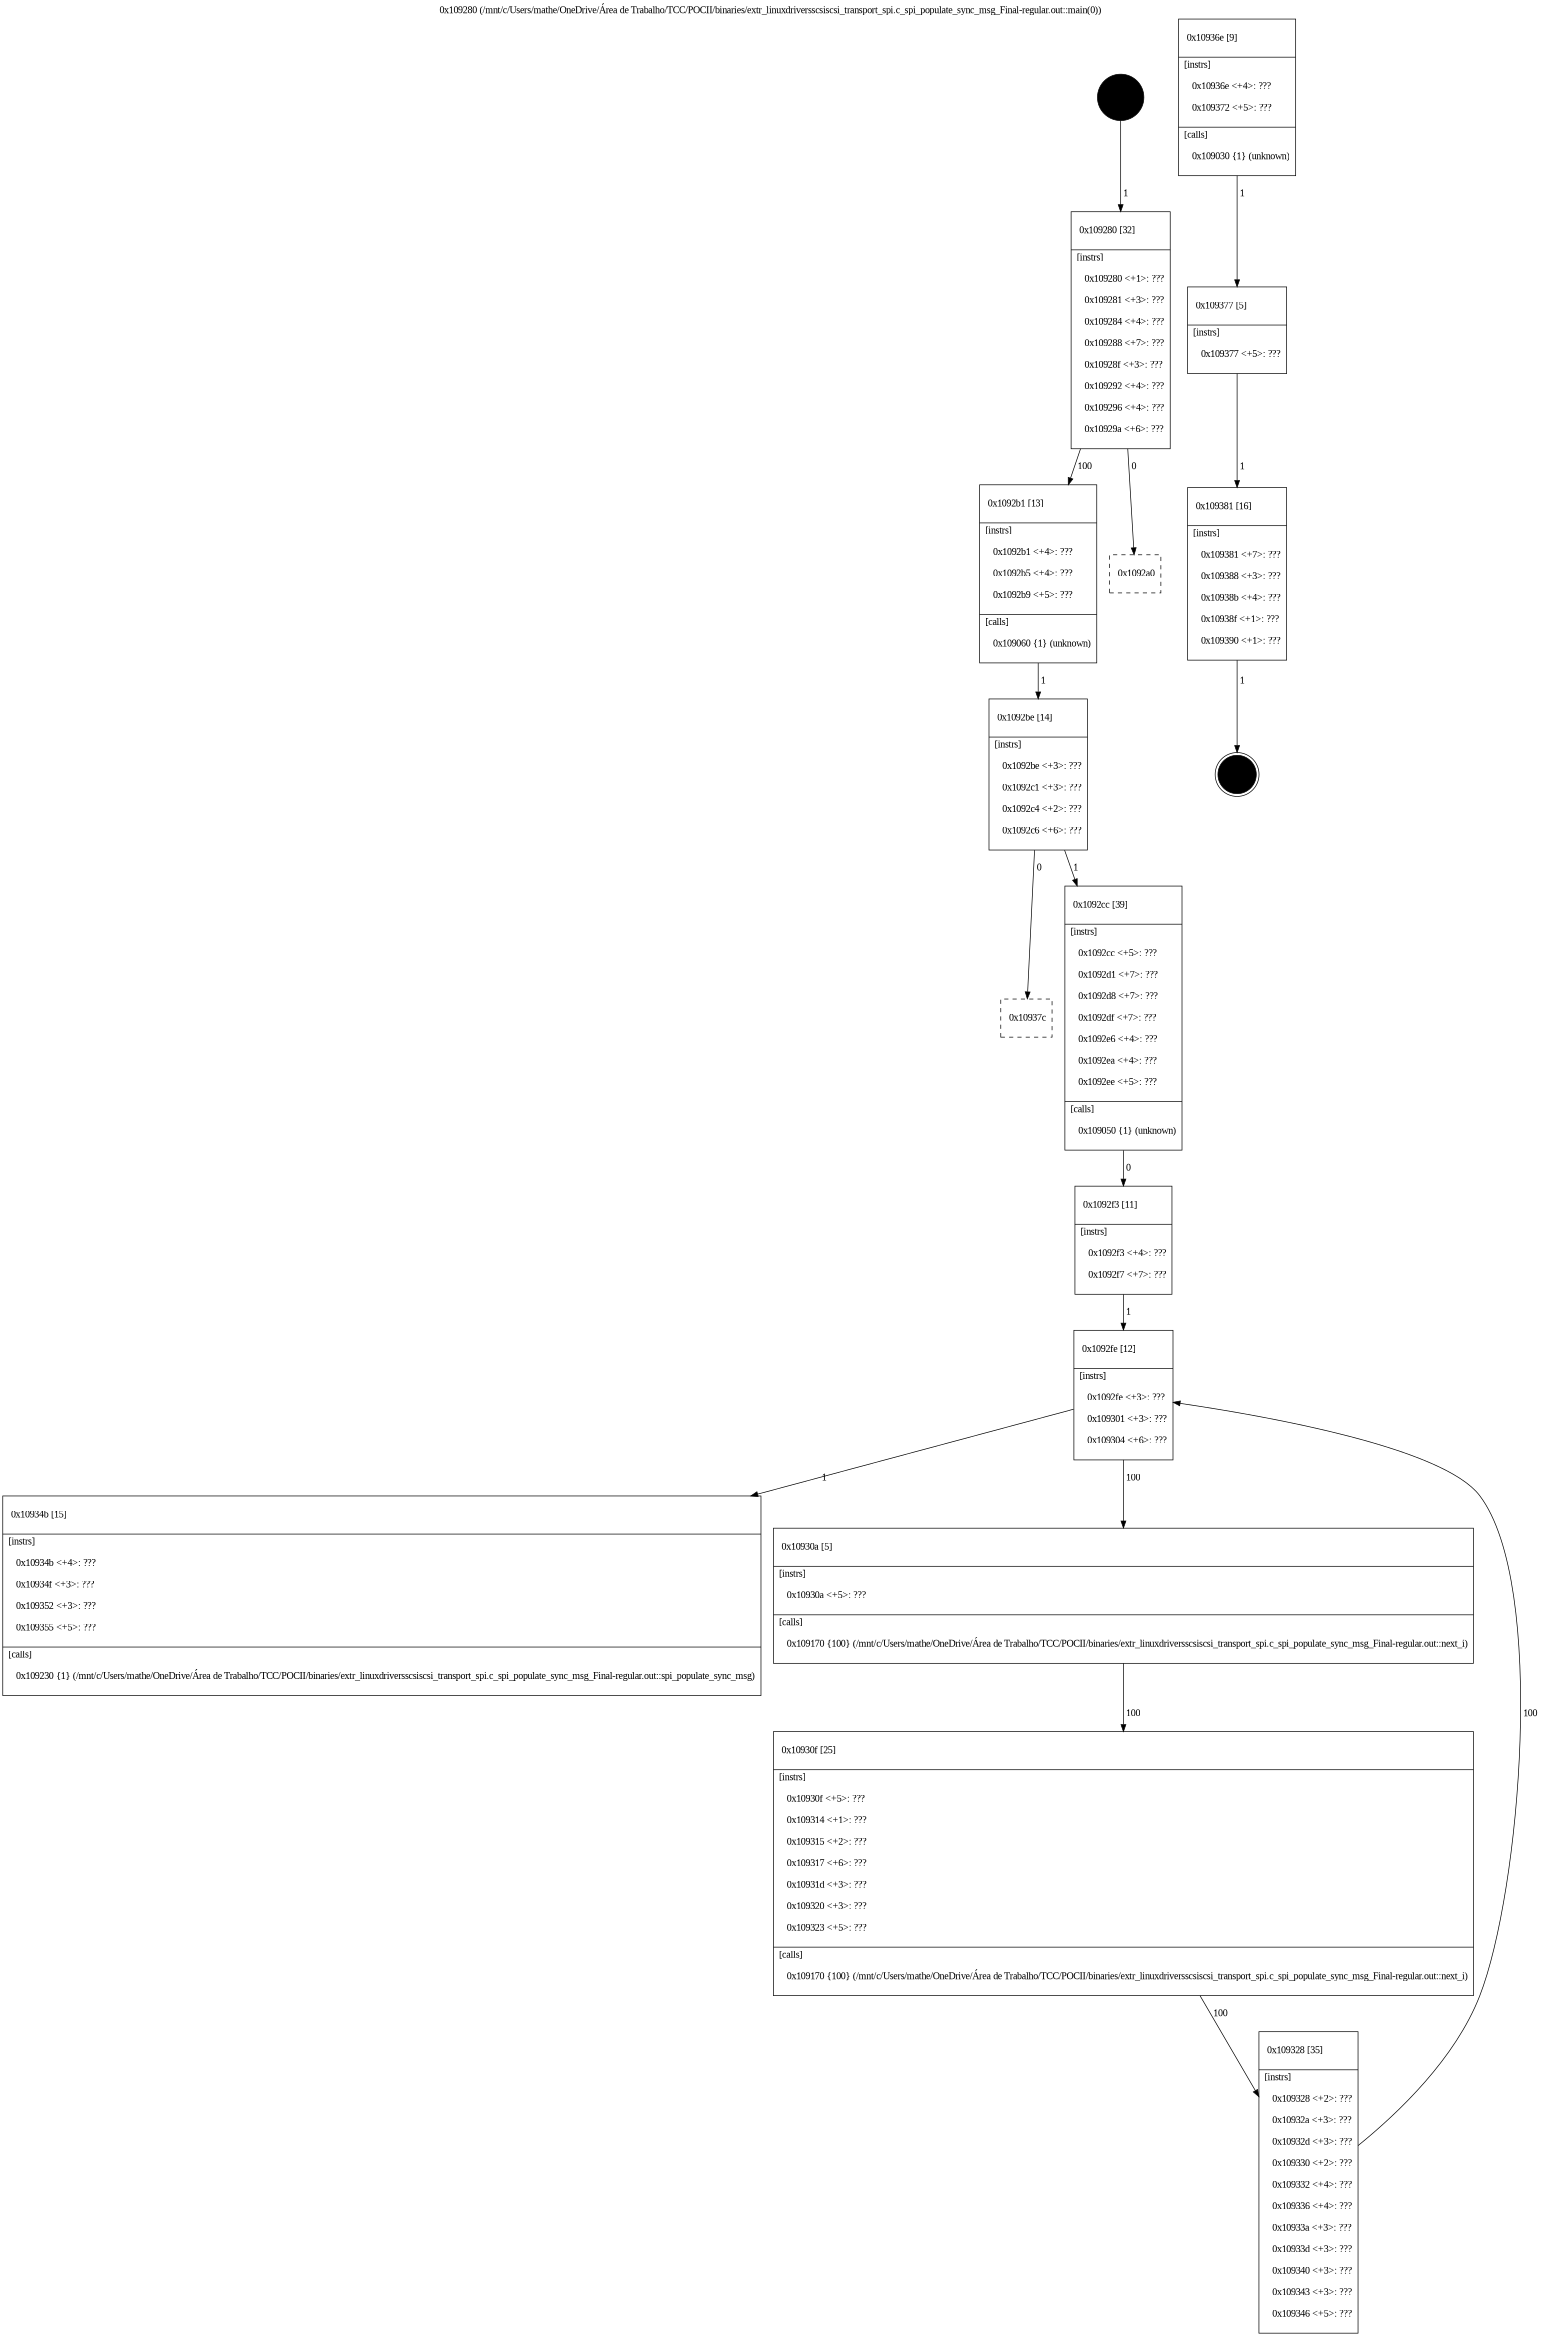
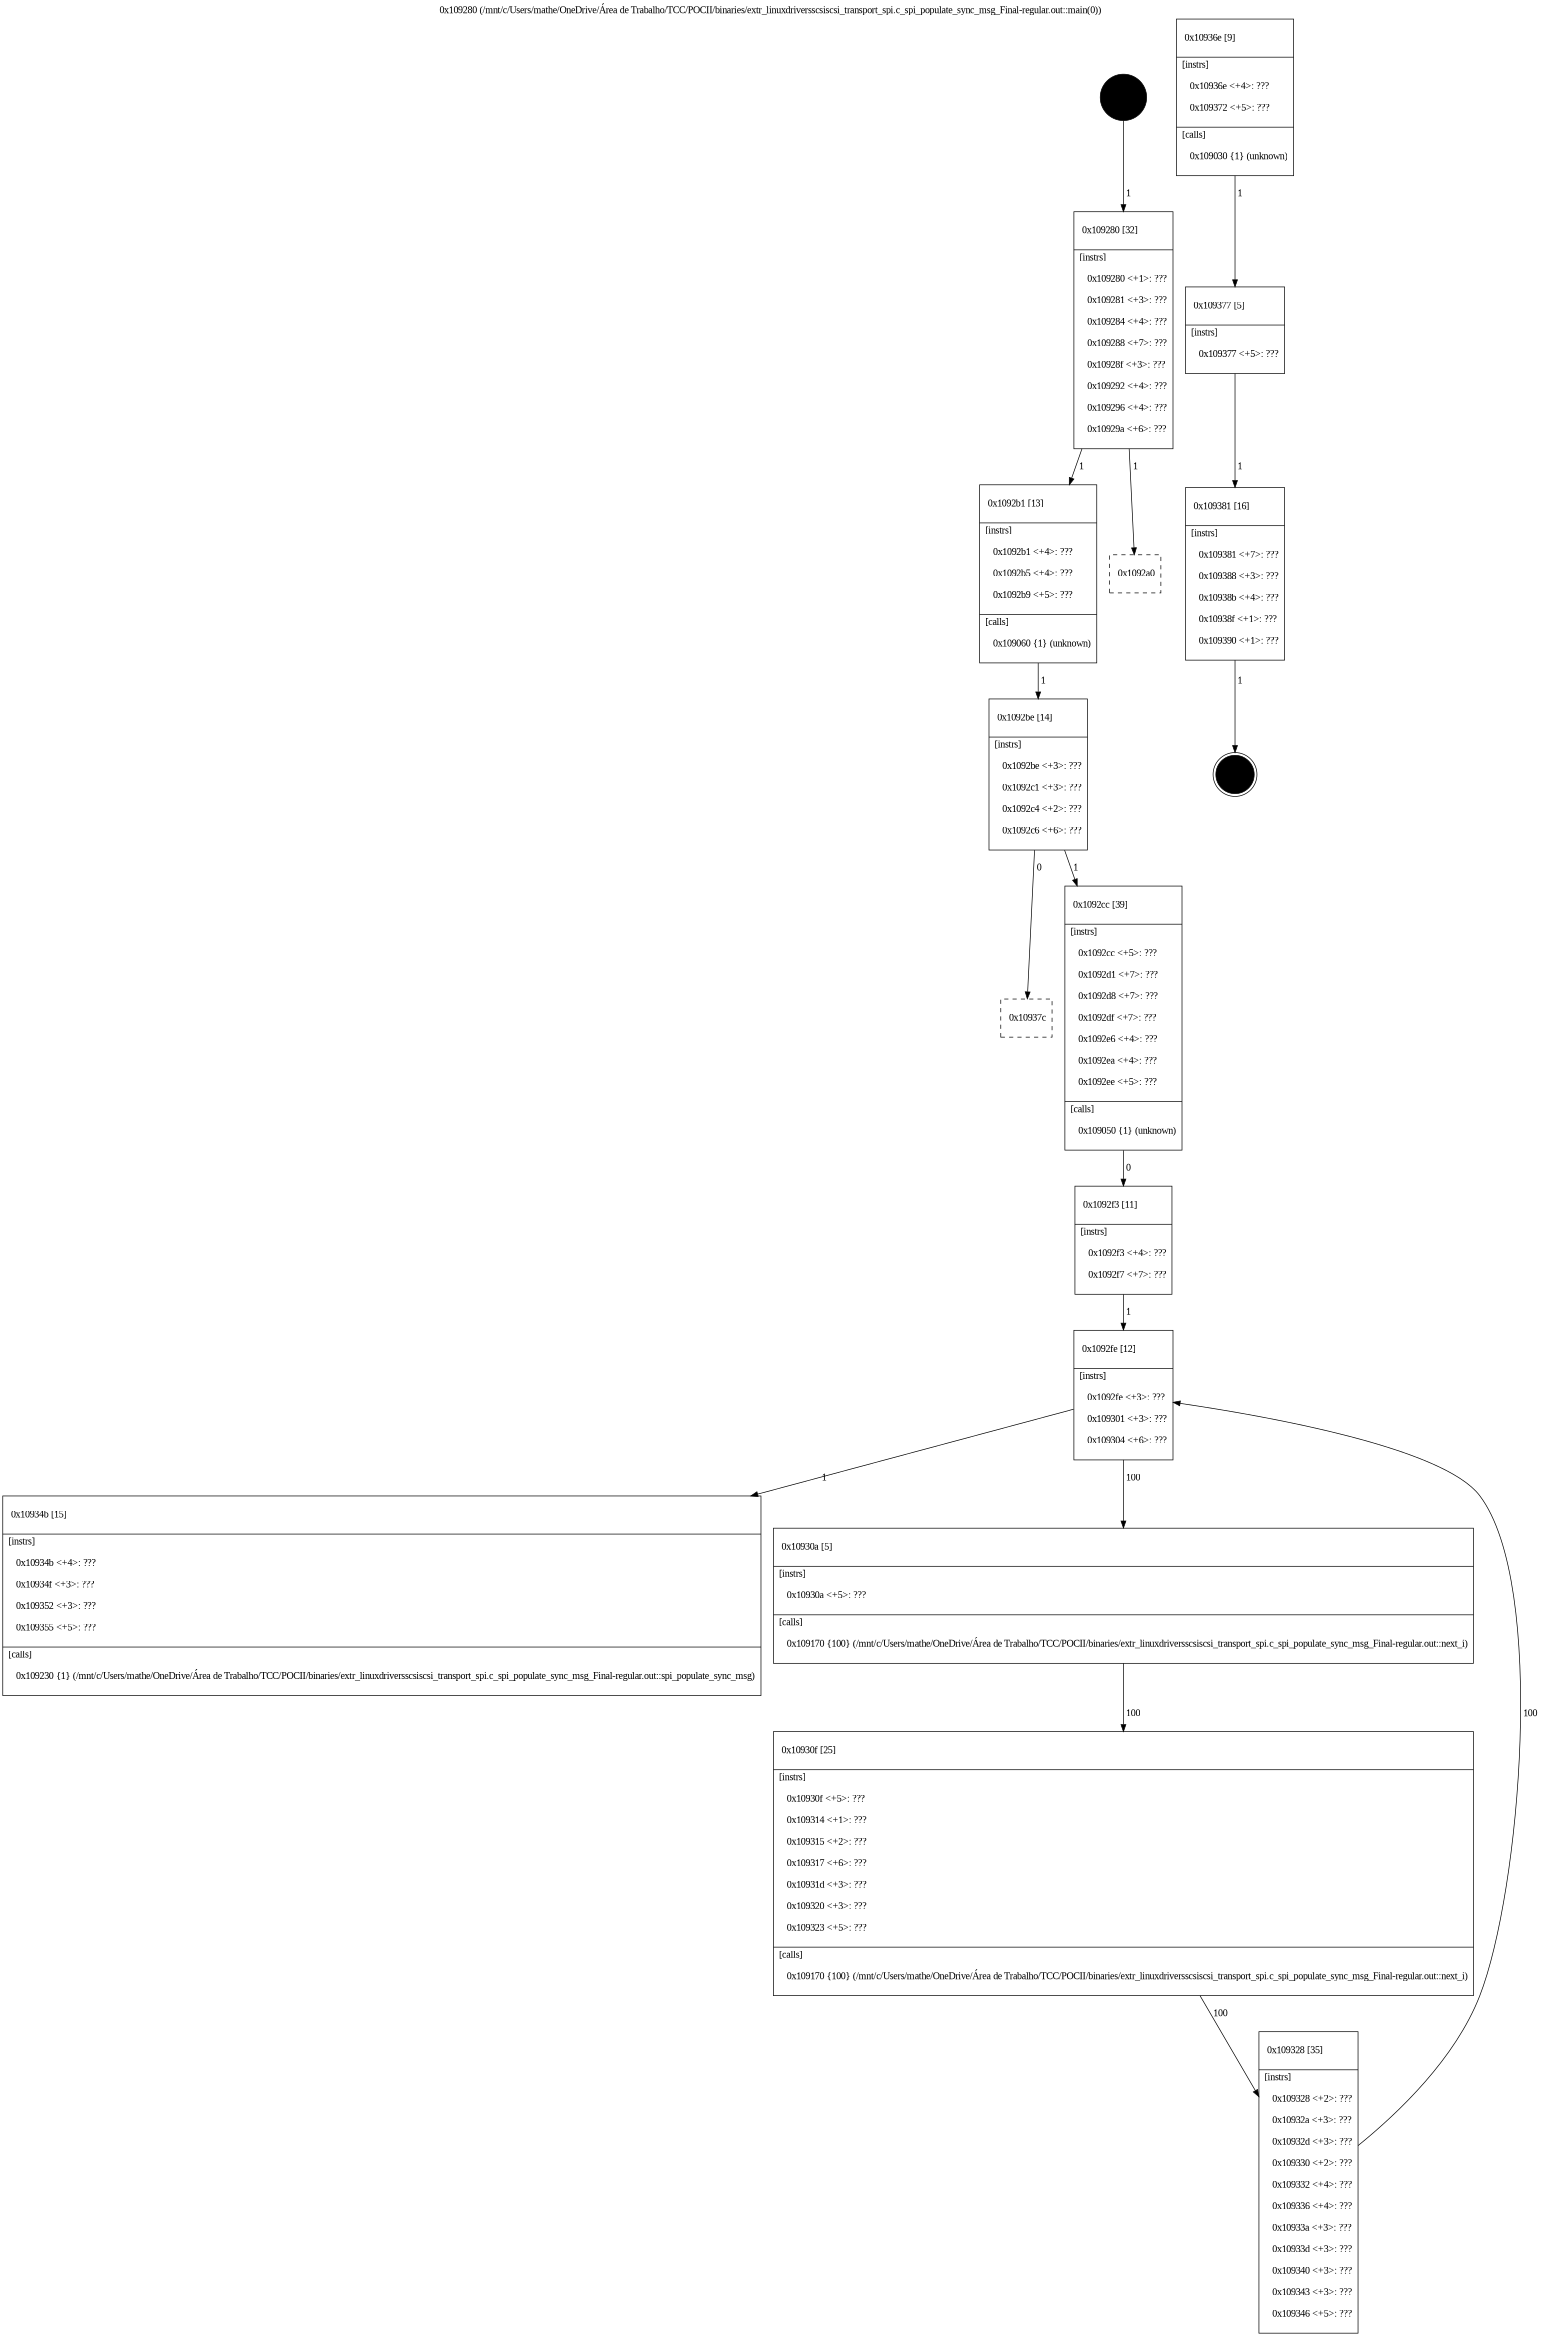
  digraph {
    fontname="Liberation Serif"
    label="0x109280 (/mnt/c/Users/mathe/OneDrive/Área de Trabalho/TCC/POCII/binaries/extr_linuxdriversscsiscsi_transport_spi.c_spi_populate_sync_msg_Final-regular.out::main(0))"
    labelloc=t
    node [fontname="Liberation Serif" shape=record]
    edge [fontname="Liberation Serif"]
    Entry [fillcolor=black height=0.3 shape=circle style=filled width=0.3]
    n2 [label="{\n     0x109280 [32]\l\n     | [instrs]\l\n     &nbsp;&nbsp;0x109280 \<+1\>: ???\l\n     &nbsp;&nbsp;0x109281 \<+3\>: ???\l\n     &nbsp;&nbsp;0x109284 \<+4\>: ???\l\n     &nbsp;&nbsp;0x109288 \<+7\>: ???\l\n     &nbsp;&nbsp;0x10928f \<+3\>: ???\l\n     &nbsp;&nbsp;0x109292 \<+4\>: ???\l\n     &nbsp;&nbsp;0x109296 \<+4\>: ???\l\n     &nbsp;&nbsp;0x10929a \<+6\>: ???\l\n  }"]
    n3 [label="{\n     0x1092b1 [13]\l\n     | [instrs]\l\n     &nbsp;&nbsp;0x1092b1 \<+4\>: ???\l\n     &nbsp;&nbsp;0x1092b5 \<+4\>: ???\l\n     &nbsp;&nbsp;0x1092b9 \<+5\>: ???\l\n     | [calls]\l\n     &nbsp;&nbsp;0x109060 \{1\} (unknown)\l\n  }"]
    n4 [label="{\n     0x1092a0\l\n  }" style=dashed]
    n5 [label="{\n     0x1092be [14]\l\n     | [instrs]\l\n     &nbsp;&nbsp;0x1092be \<+3\>: ???\l\n     &nbsp;&nbsp;0x1092c1 \<+3\>: ???\l\n     &nbsp;&nbsp;0x1092c4 \<+2\>: ???\l\n     &nbsp;&nbsp;0x1092c6 \<+6\>: ???\l\n  }"]
    n6 [label="{\n     0x10937c\l\n  }" style=dashed]
    n7 [label="{\n     0x1092cc [39]\l\n     | [instrs]\l\n     &nbsp;&nbsp;0x1092cc \<+5\>: ???\l\n     &nbsp;&nbsp;0x1092d1 \<+7\>: ???\l\n     &nbsp;&nbsp;0x1092d8 \<+7\>: ???\l\n     &nbsp;&nbsp;0x1092df \<+7\>: ???\l\n     &nbsp;&nbsp;0x1092e6 \<+4\>: ???\l\n     &nbsp;&nbsp;0x1092ea \<+4\>: ???\l\n     &nbsp;&nbsp;0x1092ee \<+5\>: ???\l\n     | [calls]\l\n     &nbsp;&nbsp;0x109050 \{1\} (unknown)\l\n  }"]
    n8 [label="{\n     0x1092f3 [11]\l\n     | [instrs]\l\n     &nbsp;&nbsp;0x1092f3 \<+4\>: ???\l\n     &nbsp;&nbsp;0x1092f7 \<+7\>: ???\l\n  }"]
    n9 [label="{\n     0x1092fe [12]\l\n     | [instrs]\l\n     &nbsp;&nbsp;0x1092fe \<+3\>: ???\l\n     &nbsp;&nbsp;0x109301 \<+3\>: ???\l\n     &nbsp;&nbsp;0x109304 \<+6\>: ???\l\n  }"]
    Exit [fillcolor=black height=0.3 peripheries=2 shape=circle style=filled width=0.3]
    n11 [label="{\n     0x10934b [15]\l\n     | [instrs]\l\n     &nbsp;&nbsp;0x10934b \<+4\>: ???\l\n     &nbsp;&nbsp;0x10934f \<+3\>: ???\l\n     &nbsp;&nbsp;0x109352 \<+3\>: ???\l\n     &nbsp;&nbsp;0x109355 \<+5\>: ???\l\n     | [calls]\l\n     &nbsp;&nbsp;0x109230 \{1\} (/mnt/c/Users/mathe/OneDrive/Área de Trabalho/TCC/POCII/binaries/extr_linuxdriversscsiscsi_transport_spi.c_spi_populate_sync_msg_Final-regular.out::spi_populate_sync_msg)\l\n  }"]
    n12 [label="{\n     0x10930a [5]\l\n     | [instrs]\l\n     &nbsp;&nbsp;0x10930a \<+5\>: ???\l\n     | [calls]\l\n     &nbsp;&nbsp;0x109170 \{100\} (/mnt/c/Users/mathe/OneDrive/Área de Trabalho/TCC/POCII/binaries/extr_linuxdriversscsiscsi_transport_spi.c_spi_populate_sync_msg_Final-regular.out::next_i)\l\n  }"]
    n13 [label="{\n     0x10930f [25]\l\n     | [instrs]\l\n     &nbsp;&nbsp;0x10930f \<+5\>: ???\l\n     &nbsp;&nbsp;0x109314 \<+1\>: ???\l\n     &nbsp;&nbsp;0x109315 \<+2\>: ???\l\n     &nbsp;&nbsp;0x109317 \<+6\>: ???\l\n     &nbsp;&nbsp;0x10931d \<+3\>: ???\l\n     &nbsp;&nbsp;0x109320 \<+3\>: ???\l\n     &nbsp;&nbsp;0x109323 \<+5\>: ???\l\n     | [calls]\l\n     &nbsp;&nbsp;0x109170 \{100\} (/mnt/c/Users/mathe/OneDrive/Área de Trabalho/TCC/POCII/binaries/extr_linuxdriversscsiscsi_transport_spi.c_spi_populate_sync_msg_Final-regular.out::next_i)\l\n  }"]
    n14 [label="{\n     0x109328 [35]\l\n     | [instrs]\l\n     &nbsp;&nbsp;0x109328 \<+2\>: ???\l\n     &nbsp;&nbsp;0x10932a \<+3\>: ???\l\n     &nbsp;&nbsp;0x10932d \<+3\>: ???\l\n     &nbsp;&nbsp;0x109330 \<+2\>: ???\l\n     &nbsp;&nbsp;0x109332 \<+4\>: ???\l\n     &nbsp;&nbsp;0x109336 \<+4\>: ???\l\n     &nbsp;&nbsp;0x10933a \<+3\>: ???\l\n     &nbsp;&nbsp;0x10933d \<+3\>: ???\l\n     &nbsp;&nbsp;0x109340 \<+3\>: ???\l\n     &nbsp;&nbsp;0x109343 \<+3\>: ???\l\n     &nbsp;&nbsp;0x109346 \<+5\>: ???\l\n  }"]
    n15 [label="{\n     0x10936e [9]\l\n     | [instrs]\l\n     &nbsp;&nbsp;0x10936e \<+4\>: ???\l\n     &nbsp;&nbsp;0x109372 \<+5\>: ???\l\n     | [calls]\l\n     &nbsp;&nbsp;0x109030 \{1\} (unknown)\l\n  }"]
    n16 [label="{\n     0x109377 [5]\l\n     | [instrs]\l\n     &nbsp;&nbsp;0x109377 \<+5\>: ???\l\n  }"]
    n17 [label="{\n     0x109381 [16]\l\n     | [instrs]\l\n     &nbsp;&nbsp;0x109381 \<+7\>: ???\l\n     &nbsp;&nbsp;0x109388 \<+3\>: ???\l\n     &nbsp;&nbsp;0x10938b \<+4\>: ???\l\n     &nbsp;&nbsp;0x10938f \<+1\>: ???\l\n     &nbsp;&nbsp;0x109390 \<+1\>: ???\l\n  }"]
    Entry -> n2 [label=" 1"]
-   n2 -> n3 [label=" 100"]
-   n2 -> n4 [label=" 0"]
+   n2 -> n3 [label=" 1"]
+   n2 -> n4 [label=" 1"]
    n3 -> n5 [label=" 1"]
    n5 -> n6 [label=" 0"]
    n5 -> n7 [label=" 1"]
    n7 -> n8 [label=" 0"]
    n8 -> n9 [label=" 1"]
    n9 -> n11 [label=" 1"]
    n9 -> n12 [label=" 100"]
    n12 -> n13 [label=" 100"]
    n13 -> n14 [label=" 100"]
    n14 -> n9 [label=" 100"]
    n15 -> n16 [label=" 1"]
    n16 -> n17 [label=" 1"]
    n17 -> Exit [label=" 1"]
  }
